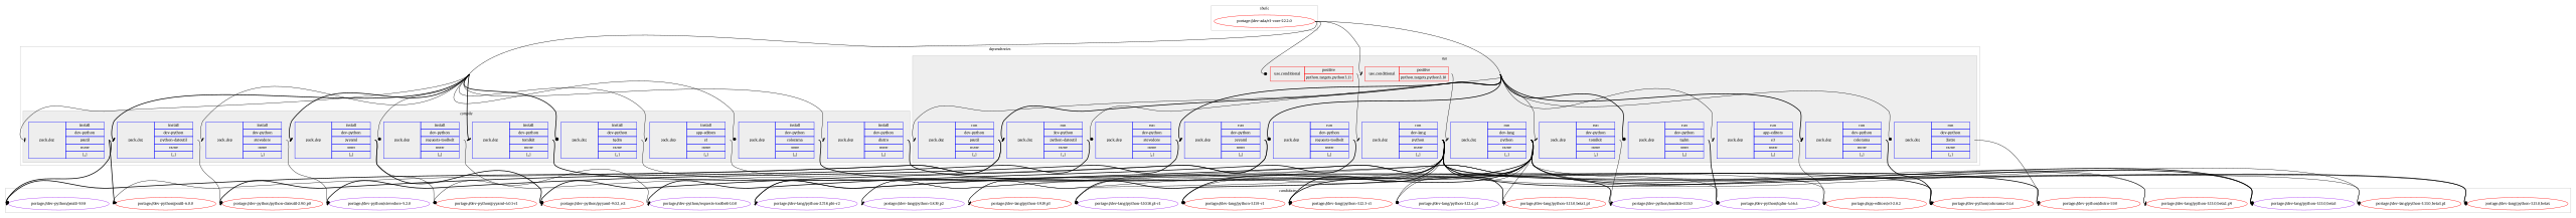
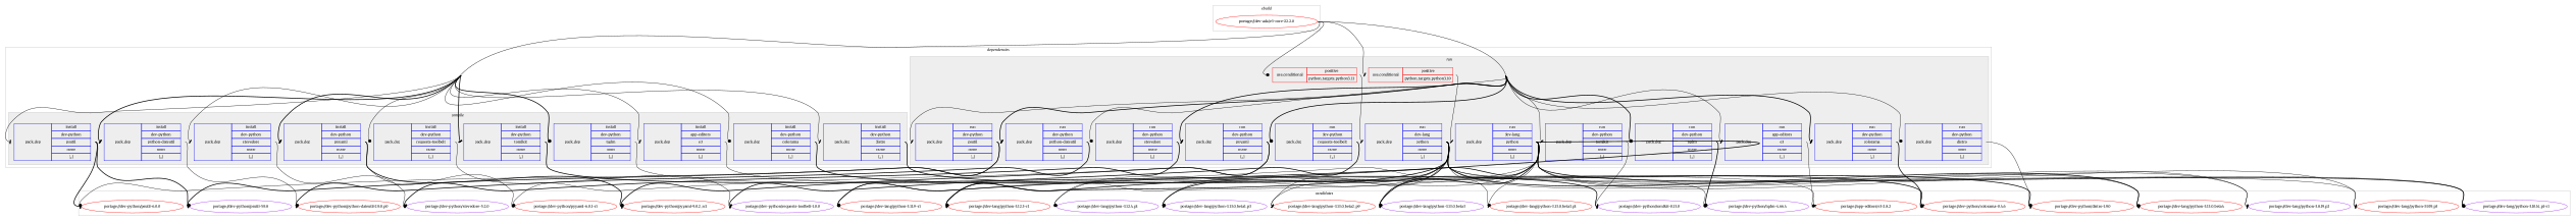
  digraph {
    compound=true
    concentrate=true
    fontname=Merriweather
    fontsize=10
    newrank=true
    rankdir=TB
    ranksep=1.5
    node [color=blue fontname=Merriweather fontsize=10]
    edge [arrowhead=tee fontname=Merriweather headport=w style=solid tailport=e weight=100]
    n1 [color=red label="portage://dev-ada/e3-core-22.2.0" width=4]
    n2 [label=<<TABLE BORDER="0" CELLBORDER="1" CELLSPACING="0" CELLPADDING="4" WIDTH="220"><TR><TD ROWSPAN="6" CELLPADDING="30">pack_dep</TD></TR><TR><TD WIDTH="110">install</TD></TR><TR><TD>dev-python</TD></TR><TR><TD>colorama</TD></TR><TR><TD>none</TD></TR><TR><TD>[,,]</TD></TR></TABLE>> shape=none]
    n3 [label=<<TABLE BORDER="0" CELLBORDER="1" CELLSPACING="0" CELLPADDING="4" WIDTH="220"><TR><TD ROWSPAN="6" CELLPADDING="30">pack_dep</TD></TR><TR><TD WIDTH="110">install</TD></TR><TR><TD>dev-python</TD></TR><TR><TD>distro</TD></TR><TR><TD>none</TD></TR><TR><TD>[,,]</TD></TR></TABLE>> shape=none]
    n4 [label=<<TABLE BORDER="0" CELLBORDER="1" CELLSPACING="0" CELLPADDING="4" WIDTH="220"><TR><TD ROWSPAN="6" CELLPADDING="30">pack_dep</TD></TR><TR><TD WIDTH="110">install</TD></TR><TR><TD>dev-python</TD></TR><TR><TD>psutil</TD></TR><TR><TD>none</TD></TR><TR><TD>[,,]</TD></TR></TABLE>> shape=none]
    n5 [label=<<TABLE BORDER="0" CELLBORDER="1" CELLSPACING="0" CELLPADDING="4" WIDTH="220"><TR><TD ROWSPAN="6" CELLPADDING="30">pack_dep</TD></TR><TR><TD WIDTH="110">install</TD></TR><TR><TD>dev-python</TD></TR><TR><TD>python-dateutil</TD></TR><TR><TD>none</TD></TR><TR><TD>[,,]</TD></TR></TABLE>> shape=none]
    n6 [label=<<TABLE BORDER="0" CELLBORDER="1" CELLSPACING="0" CELLPADDING="4" WIDTH="220"><TR><TD ROWSPAN="6" CELLPADDING="30">pack_dep</TD></TR><TR><TD WIDTH="110">install</TD></TR><TR><TD>dev-python</TD></TR><TR><TD>pyyaml</TD></TR><TR><TD>none</TD></TR><TR><TD>[,,]</TD></TR></TABLE>> shape=none]
    n7 [label=<<TABLE BORDER="0" CELLBORDER="1" CELLSPACING="0" CELLPADDING="4" WIDTH="220"><TR><TD ROWSPAN="6" CELLPADDING="30">pack_dep</TD></TR><TR><TD WIDTH="110">install</TD></TR><TR><TD>dev-python</TD></TR><TR><TD>requests-toolbelt</TD></TR><TR><TD>none</TD></TR><TR><TD>[,,]</TD></TR></TABLE>> shape=none]
    n8 [label=<<TABLE BORDER="0" CELLBORDER="1" CELLSPACING="0" CELLPADDING="4" WIDTH="220"><TR><TD ROWSPAN="6" CELLPADDING="30">pack_dep</TD></TR><TR><TD WIDTH="110">install</TD></TR><TR><TD>dev-python</TD></TR><TR><TD>stevedore</TD></TR><TR><TD>none</TD></TR><TR><TD>[,,]</TD></TR></TABLE>> shape=none]
    n9 [label=<<TABLE BORDER="0" CELLBORDER="1" CELLSPACING="0" CELLPADDING="4" WIDTH="220"><TR><TD ROWSPAN="6" CELLPADDING="30">pack_dep</TD></TR><TR><TD WIDTH="110">install</TD></TR><TR><TD>dev-python</TD></TR><TR><TD>tomlkit</TD></TR><TR><TD>none</TD></TR><TR><TD>[,,]</TD></TR></TABLE>> shape=none]
    n10 [label=<<TABLE BORDER="0" CELLBORDER="1" CELLSPACING="0" CELLPADDING="4" WIDTH="220"><TR><TD ROWSPAN="6" CELLPADDING="30">pack_dep</TD></TR><TR><TD WIDTH="110">install</TD></TR><TR><TD>dev-python</TD></TR><TR><TD>tqdm</TD></TR><TR><TD>none</TD></TR><TR><TD>[,,]</TD></TR></TABLE>> shape=none]
    n11 [label=<<TABLE BORDER="0" CELLBORDER="1" CELLSPACING="0" CELLPADDING="4" WIDTH="220"><TR><TD ROWSPAN="6" CELLPADDING="30">pack_dep</TD></TR><TR><TD WIDTH="110">install</TD></TR><TR><TD>app-editors</TD></TR><TR><TD>e3</TD></TR><TR><TD>none</TD></TR><TR><TD>[,,]</TD></TR></TABLE>> shape=none]
    n12 [label=<<TABLE BORDER="0" CELLBORDER="1" CELLSPACING="0" CELLPADDING="4" WIDTH="220"><TR><TD ROWSPAN="6" CELLPADDING="30">pack_dep</TD></TR><TR><TD WIDTH="110">run</TD></TR><TR><TD>dev-lang</TD></TR><TR><TD>python</TD></TR><TR><TD>none</TD></TR><TR><TD>[,,]</TD></TR></TABLE>> shape=none]
    n13 [color=red label=<<TABLE BORDER="0" CELLBORDER="1" CELLSPACING="0" CELLPADDING="4"><TR><TD ROWSPAN="3" CELLPADDING="10">use_conditional</TD></TR><TR><TD>positive</TD></TR><TR><TD>python_targets_python3_10</TD></TR></TABLE>> shape=none]
    n14 [label=<<TABLE BORDER="0" CELLBORDER="1" CELLSPACING="0" CELLPADDING="4" WIDTH="220"><TR><TD ROWSPAN="6" CELLPADDING="30">pack_dep</TD></TR><TR><TD WIDTH="110">run</TD></TR><TR><TD>dev-lang</TD></TR><TR><TD>python</TD></TR><TR><TD>none</TD></TR><TR><TD>[,,]</TD></TR></TABLE>> shape=none]
    n15 [color=red label=<<TABLE BORDER="0" CELLBORDER="1" CELLSPACING="0" CELLPADDING="4"><TR><TD ROWSPAN="3" CELLPADDING="10">use_conditional</TD></TR><TR><TD>positive</TD></TR><TR><TD>python_targets_python3_11</TD></TR></TABLE>> shape=none]
    n16 [label=<<TABLE BORDER="0" CELLBORDER="1" CELLSPACING="0" CELLPADDING="4" WIDTH="220"><TR><TD ROWSPAN="6" CELLPADDING="30">pack_dep</TD></TR><TR><TD WIDTH="110">run</TD></TR><TR><TD>dev-python</TD></TR><TR><TD>colorama</TD></TR><TR><TD>none</TD></TR><TR><TD>[,,]</TD></TR></TABLE>> shape=none]
    n17 [label=<<TABLE BORDER="0" CELLBORDER="1" CELLSPACING="0" CELLPADDING="4" WIDTH="220"><TR><TD ROWSPAN="6" CELLPADDING="30">pack_dep</TD></TR><TR><TD WIDTH="110">run</TD></TR><TR><TD>dev-python</TD></TR><TR><TD>distro</TD></TR><TR><TD>none</TD></TR><TR><TD>[,,]</TD></TR></TABLE>> shape=none]
    n18 [label=<<TABLE BORDER="0" CELLBORDER="1" CELLSPACING="0" CELLPADDING="4" WIDTH="220"><TR><TD ROWSPAN="6" CELLPADDING="30">pack_dep</TD></TR><TR><TD WIDTH="110">run</TD></TR><TR><TD>dev-python</TD></TR><TR><TD>psutil</TD></TR><TR><TD>none</TD></TR><TR><TD>[,,]</TD></TR></TABLE>> shape=none]
    n19 [label=<<TABLE BORDER="0" CELLBORDER="1" CELLSPACING="0" CELLPADDING="4" WIDTH="220"><TR><TD ROWSPAN="6" CELLPADDING="30">pack_dep</TD></TR><TR><TD WIDTH="110">run</TD></TR><TR><TD>dev-python</TD></TR><TR><TD>stevedore</TD></TR><TR><TD>none</TD></TR><TR><TD>[,,]</TD></TR></TABLE>> shape=none]
    n20 [label=<<TABLE BORDER="0" CELLBORDER="1" CELLSPACING="0" CELLPADDING="4" WIDTH="220"><TR><TD ROWSPAN="6" CELLPADDING="30">pack_dep</TD></TR><TR><TD WIDTH="110">run</TD></TR><TR><TD>dev-python</TD></TR><TR><TD>python-dateutil</TD></TR><TR><TD>none</TD></TR><TR><TD>[,,]</TD></TR></TABLE>> shape=none]
    n21 [label=<<TABLE BORDER="0" CELLBORDER="1" CELLSPACING="0" CELLPADDING="4" WIDTH="220"><TR><TD ROWSPAN="6" CELLPADDING="30">pack_dep</TD></TR><TR><TD WIDTH="110">run</TD></TR><TR><TD>dev-python</TD></TR><TR><TD>pyyaml</TD></TR><TR><TD>none</TD></TR><TR><TD>[,,]</TD></TR></TABLE>> shape=none]
    n22 [label=<<TABLE BORDER="0" CELLBORDER="1" CELLSPACING="0" CELLPADDING="4" WIDTH="220"><TR><TD ROWSPAN="6" CELLPADDING="30">pack_dep</TD></TR><TR><TD WIDTH="110">run</TD></TR><TR><TD>dev-python</TD></TR><TR><TD>requests-toolbelt</TD></TR><TR><TD>none</TD></TR><TR><TD>[,,]</TD></TR></TABLE>> shape=none]
    n23 [label=<<TABLE BORDER="0" CELLBORDER="1" CELLSPACING="0" CELLPADDING="4" WIDTH="220"><TR><TD ROWSPAN="6" CELLPADDING="30">pack_dep</TD></TR><TR><TD WIDTH="110">run</TD></TR><TR><TD>dev-python</TD></TR><TR><TD>tomlkit</TD></TR><TR><TD>none</TD></TR><TR><TD>[,,]</TD></TR></TABLE>> shape=none]
    n24 [label=<<TABLE BORDER="0" CELLBORDER="1" CELLSPACING="0" CELLPADDING="4" WIDTH="220"><TR><TD ROWSPAN="6" CELLPADDING="30">pack_dep</TD></TR><TR><TD WIDTH="110">run</TD></TR><TR><TD>dev-python</TD></TR><TR><TD>tqdm</TD></TR><TR><TD>none</TD></TR><TR><TD>[,,]</TD></TR></TABLE>> shape=none]
    n25 [label=<<TABLE BORDER="0" CELLBORDER="1" CELLSPACING="0" CELLPADDING="4" WIDTH="220"><TR><TD ROWSPAN="6" CELLPADDING="30">pack_dep</TD></TR><TR><TD WIDTH="110">run</TD></TR><TR><TD>app-editors</TD></TR><TR><TD>e3</TD></TR><TR><TD>none</TD></TR><TR><TD>[,,]</TD></TR></TABLE>> shape=none]
    n26 [color=red label="portage://dev-python/colorama-0.4.6" width=4]
    n27 [color=red label="portage://dev-python/pyyaml-9.0.2_rc1" width=4]
    n28 [color=red label="portage://dev-python/pyyaml-6.0.1-r1" width=4]
    n29 [color=red label="portage://dev-python/distro-1.9.0" width=4]
    n30 [color=red label="portage://dev-python/psutil-6.0.0" width=4]
    n31 [color=purple label="portage://dev-python/psutil-5.9.8" width=4]
    n32 [color=red label="portage://dev-python/python-dateutil-2.9.0_p0" width=4]
    n33 [color=purple label="portage://dev-python/requests-toolbelt-1.0.0" width=4]
    n34 [color=purple label="portage://dev-python/stevedore-5.2.0" width=4]
    n35 [color=red label="portage://dev-lang/python-3.13.0_beta4" width=4]
    n36 [color=red label="portage://dev-lang/python-3.13.0_beta3_p1" width=4]
    n37 [color=purple label="portage://dev-lang/python-3.13.0_beta3" width=4]
    n38 [color=red label="portage://dev-lang/python-3.13.0_beta2_p9" width=4]
-   n39 [color=red label="portage://dev-lang/python-3.13.0_beta1_p3" width=4]
+   n39 [color=purple label="portage://dev-lang/python-3.13.0_beta1_p3" width=4]
    n40 [color=purple label="portage://dev-lang/python-3.12.4_p1" width=4]
    n41 [color=red label="portage://dev-lang/python-3.12.3-r1" width=4]
    n42 [color=red label="portage://dev-lang/python-3.11.9-r1" width=4]
-   n43 [color=purple label="portage://dev-lang/python-3.10.18_p1-r1" width=4]
+   n43 [color=purple label="portage://dev-lang/python-3.10.14_p1-r1" width=4]
    n44 [color=red label="portage://dev-lang/python-3.9.19_p3" width=4]
    n45 [color=purple label="portage://dev-lang/python-3.8.19_p2" width=4]
-   n46 [color=purple label="portage://dev-lang/python-2.7.18_p16-r2" width=4]
    n47 [color=purple label="portage://dev-python/tomlkit-0.13.0" width=4]
    n48 [color=purple label="portage://dev-python/tqdm-4.66.4" width=4]
    n49 [color=red label="portage://app-editors/e3-2.8.2" width=4]
    subgraph cluster_1 {
      color=gray
      label=<<i>ebuild</i>>
      n1
    }
    subgraph cluster_2 {
      color=gray
      label=<<i>dependencies</i>>
      subgraph cluster_3 {
        color=gray
        fillcolor="#eeeeee"
        label=<<i>compile</i>>
        style=filled
        subgraph sub_4 {
          color=gray
          fillcolor="#eeeeee"
          label=<<i>compile</i>>
          style=filled
          n2
        }
        subgraph sub_5 {
          color=gray
          fillcolor="#eeeeee"
          label=<<i>compile</i>>
          style=filled
          n3
        }
        subgraph sub_6 {
          color=gray
          fillcolor="#eeeeee"
          label=<<i>compile</i>>
          style=filled
          n4
        }
        subgraph sub_7 {
          color=gray
          fillcolor="#eeeeee"
          label=<<i>compile</i>>
          style=filled
          n5
        }
        subgraph sub_8 {
          color=gray
          fillcolor="#eeeeee"
          label=<<i>compile</i>>
          style=filled
          n6
        }
        subgraph sub_9 {
          color=gray
          fillcolor="#eeeeee"
          label=<<i>compile</i>>
          style=filled
          n7
        }
        subgraph sub_10 {
          color=gray
          fillcolor="#eeeeee"
          label=<<i>compile</i>>
          style=filled
          n8
        }
        subgraph sub_11 {
          color=gray
          fillcolor="#eeeeee"
          label=<<i>compile</i>>
          style=filled
          n9
        }
        subgraph sub_12 {
          color=gray
          fillcolor="#eeeeee"
          label=<<i>compile</i>>
          style=filled
          n10
        }
        subgraph sub_13 {
          color=gray
          fillcolor="#eeeeee"
          label=<<i>compile</i>>
          style=filled
          n11
        }
      }
      subgraph cluster_14 {
        color=gray
        fillcolor="#eeeeee"
        label=<<i>compile and run</i>>
        style=filled
      }
      subgraph cluster_15 {
        color=gray
        fillcolor="#eeeeee"
        label=<<i>run</i>>
        style=filled
        subgraph sub_16 {
          color=gray
          fillcolor="#eeeeee"
          label=<<i>run</i>>
          style=filled
          n13
          subgraph sub_17 {
            color=gray
            fillcolor="#eeeeee"
            label=<<i>run</i>>
            style=filled
            n12
          }
        }
        subgraph sub_18 {
          color=gray
          fillcolor="#eeeeee"
          label=<<i>run</i>>
          style=filled
          n15
          subgraph sub_19 {
            color=gray
            fillcolor="#eeeeee"
            label=<<i>run</i>>
            style=filled
            n14
          }
        }
        subgraph sub_20 {
          color=gray
          fillcolor="#eeeeee"
          label=<<i>run</i>>
          style=filled
          n16
        }
        subgraph sub_21 {
          color=gray
          fillcolor="#eeeeee"
          label=<<i>run</i>>
          style=filled
          n17
        }
        subgraph sub_22 {
          color=gray
          fillcolor="#eeeeee"
          label=<<i>run</i>>
          style=filled
          n18
        }
        subgraph sub_23 {
          color=gray
          fillcolor="#eeeeee"
          label=<<i>run</i>>
          style=filled
          n19
        }
        subgraph sub_24 {
          color=gray
          fillcolor="#eeeeee"
          label=<<i>run</i>>
          style=filled
          n20
        }
        subgraph sub_25 {
          color=gray
          fillcolor="#eeeeee"
          label=<<i>run</i>>
          style=filled
          n21
        }
        subgraph sub_26 {
          color=gray
          fillcolor="#eeeeee"
          label=<<i>run</i>>
          style=filled
          n22
        }
        subgraph sub_27 {
          color=gray
          fillcolor="#eeeeee"
          label=<<i>run</i>>
          style=filled
          n23
        }
        subgraph sub_28 {
          color=gray
          fillcolor="#eeeeee"
          label=<<i>run</i>>
          style=filled
          n24
        }
        subgraph sub_29 {
          color=gray
          fillcolor="#eeeeee"
          label=<<i>run</i>>
          style=filled
          n25
        }
      }
    }
    subgraph cluster_30 {
      color=gray
      label=<<i>candidates</i>>
      rank=same
      subgraph sub_31 {
        color=black
        label=<<i>candidates</i>>
        nodesep=1
        rank=same
        n26
      }
      subgraph sub_32 {
        color=black
        label=<<i>candidates</i>>
        nodesep=1
        rank=same
        n27
        n28
      }
      subgraph sub_33 {
        color=black
        label=<<i>candidates</i>>
        nodesep=1
        rank=same
        n29
      }
      subgraph sub_34 {
        color=black
        label=<<i>candidates</i>>
        nodesep=1
        rank=same
        n30
        n31
      }
      subgraph sub_35 {
        color=black
        label=<<i>candidates</i>>
        nodesep=1
        rank=same
        n32
      }
      subgraph sub_36 {
        color=black
        label=<<i>candidates</i>>
        nodesep=1
        rank=same
        n33
      }
      subgraph sub_37 {
        color=black
        label=<<i>candidates</i>>
        nodesep=1
        rank=same
        n34
      }
      subgraph sub_38 {
        color=black
        label=<<i>candidates</i>>
        nodesep=1
        rank=same
        n35
        n36
        n37
        n38
        n39
        n40
        n41
        n42
        n43
        n44
        n45
-       n46
      }
      subgraph sub_39 {
        color=black
        label=<<i>candidates</i>>
        nodesep=1
        rank=same
        n47
      }
      subgraph sub_40 {
        color=black
        label=<<i>candidates</i>>
        nodesep=1
        rank=same
        n48
      }
      subgraph sub_41 {
        color=black
        label=<<i>candidates</i>>
        nodesep=1
        rank=same
        n49
      }
      subgraph sub_42 {
        color=black
        label=<<i>candidates</i>>
        nodesep=1
        rank=same
        n35
        n36
        n37
        n38
        n39
        n40
        n41
        n42
        n43
        n44
        n45
-       n46
      }
      subgraph sub_43 {
        color=black
        label=<<i>candidates</i>>
        nodesep=1
        rank=same
        n26
      }
      subgraph sub_44 {
        color=black
        label=<<i>candidates</i>>
        nodesep=1
        rank=same
        n29
      }
      subgraph sub_45 {
        color=black
        label=<<i>candidates</i>>
        nodesep=1
        rank=same
        n30
        n31
      }
      subgraph sub_46 {
        color=black
        label=<<i>candidates</i>>
        nodesep=1
        rank=same
        n32
      }
      subgraph sub_47 {
        color=black
        label=<<i>candidates</i>>
        nodesep=1
        rank=same
        n27
        n28
      }
      subgraph sub_48 {
        color=black
        label=<<i>candidates</i>>
        nodesep=1
        rank=same
        n33
      }
      subgraph sub_49 {
        color=black
        label=<<i>candidates</i>>
        nodesep=1
        rank=same
        n48
      }
      subgraph sub_50 {
        color=black
        label=<<i>candidates</i>>
        nodesep=1
        rank=same
        n34
      }
      subgraph sub_51 {
        color=black
        label=<<i>candidates</i>>
        nodesep=1
        rank=same
        n47
      }
      subgraph sub_52 {
        color=black
        label=<<i>candidates</i>>
        nodesep=1
        rank=same
        n49
      }
    }
    n1 -> n2 [arrowhead=dot weight=20]
    n1 -> n3 [weight=20]
    n1 -> n4 [weight=20]
    n1 -> n5 [style=bold weight=20]
    n1 -> n6 [style=bold weight=20]
    n1 -> n7 [arrowhead=dot weight=20]
    n1 -> n8 [weight=20]
    n1 -> n9 [style=bold weight=20]
    n1 -> n10 [arrowhead=dot style=bold weight=20]
    n1 -> n11 [weight=20]
    n1 -> n13 [weight=20]
    n1 -> n15 [arrowhead=dot weight=20]
    n1 -> n16 [style=bold weight=20]
    n1 -> n17 [arrowhead=dot weight=20]
    n1 -> n18 [weight=20]
    n1 -> n19 [arrowhead=dot weight=20]
    n1 -> n20 [style=bold weight=20]
    n1 -> n21 [style=bold weight=20]
    n1 -> n22 [arrowhead=dot style=bold weight=20]
    n1 -> n23 [weight=20]
    n1 -> n24 [arrowhead=dot style=bold weight=20]
    n1 -> n25 [weight=20]
    n2 -> n26 [arrowhead=dot style=bold]
    n3 -> n29 [style=bold]
    n4 -> n30 [style=bold]
    n4 -> n31 [arrowhead=dot style=bold]
    n5 -> n32 [arrowhead=dot]
    n6 -> n27 [style=bold]
    n6 -> n28 [arrowhead=dot]
    n7 -> n33
    n8 -> n34 [arrowhead=dot]
    n9 -> n47 [style=bold]
    n10 -> n48 [arrowhead=dot]
    n11 -> n49 [arrowhead=dot]
    n12 -> n35
    n12 -> n36 [arrowhead=dot]
    n12 -> n37 [arrowhead=dot style=bold]
    n12 -> n38
    n12 -> n39
    n12 -> n40 [arrowhead=dot]
    n12 -> n41 [arrowhead=dot style=bold]
    n12 -> n42 [arrowhead=dot style=bold]
    n12 -> n43 [arrowhead=dot style=bold]
    n12 -> n44
    n12 -> n45
-   n12 -> n46
    n13 -> n12 [weight=20]
    n14 -> n35 [arrowhead=dot style=bold]
    n14 -> n36
    n14 -> n37 [style=bold]
    n14 -> n38
    n14 -> n39 [arrowhead=dot style=bold]
    n14 -> n40 [arrowhead=dot]
    n14 -> n41 [style=bold]
    n14 -> n42 [arrowhead=dot]
    n14 -> n43 [arrowhead=dot]
    n14 -> n44
    n14 -> n45
-   n14 -> n46 [style=bold]
    n15 -> n14 [weight=20]
    n16 -> n26 [style=bold]
    n17 -> n29 [arrowhead=dot]
    n18 -> n30 [arrowhead=dot]
    n18 -> n31 [style=bold]
    n19 -> n34 [style=bold]
    n20 -> n32 [style=bold]
    n21 -> n27 [arrowhead=dot style=bold]
    n21 -> n28 [arrowhead=dot]
    n22 -> n33 [style=bold]
    n23 -> n47
    n24 -> n48 [arrowhead=dot style=bold]
    n25 -> n49
  }
